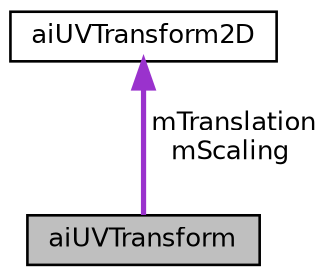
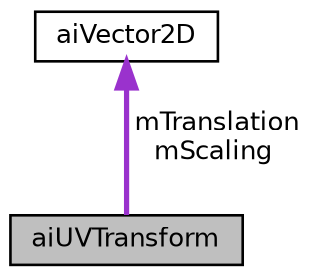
  digraph {
    node [color=black fontname=Helvetica fontsize=10 shape=record style=filled]
    n1 [fillcolor=grey75 fontcolor=black height=0.2 label=aiUVTransform width=0.4]
-   n2 [fillcolor=white height=0.2 label=aiUVTransform2D width=0.4]
+   n2 [fillcolor=white height=0.2 label=aiVector2D width=0.4]
    n2 -> n1 [color=darkorchid3 dir=back fontname=Helvetica fontsize=10 label=" mTranslation\nmScaling" labelfontname=Helvetica labelfontsize=10 style=bold]
  }
